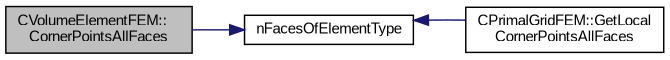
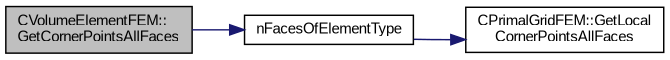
  digraph {
    fontname="Liberation Sans"
    rankdir=LR
    node [color=black fillcolor=white fontname="Liberation Sans" fontsize=10 shape=record style=filled]
    edge [color=midnightblue fontname="Liberation Sans" fontsize=10 labelfontname=Helvetica labelfontsize=10 style=solid]
-   n1 [fillcolor=grey75 fontcolor=black height=0.2 label="CVolumeElementFEM::\lCornerPointsAllFaces" width=0.4]
+   n1 [fillcolor=grey75 fontcolor=black height=0.2 label="CVolumeElementFEM::\lGetCornerPointsAllFaces" width=0.4]
    n2 [height=0.2 label=nFacesOfElementType width=0.4]
    n3 [height=0.2 label="CPrimalGridFEM::GetLocal\lCornerPointsAllFaces" width=0.4]
    n1 -> n2
-   n3 -> n2
+   n2 -> n3
  }
